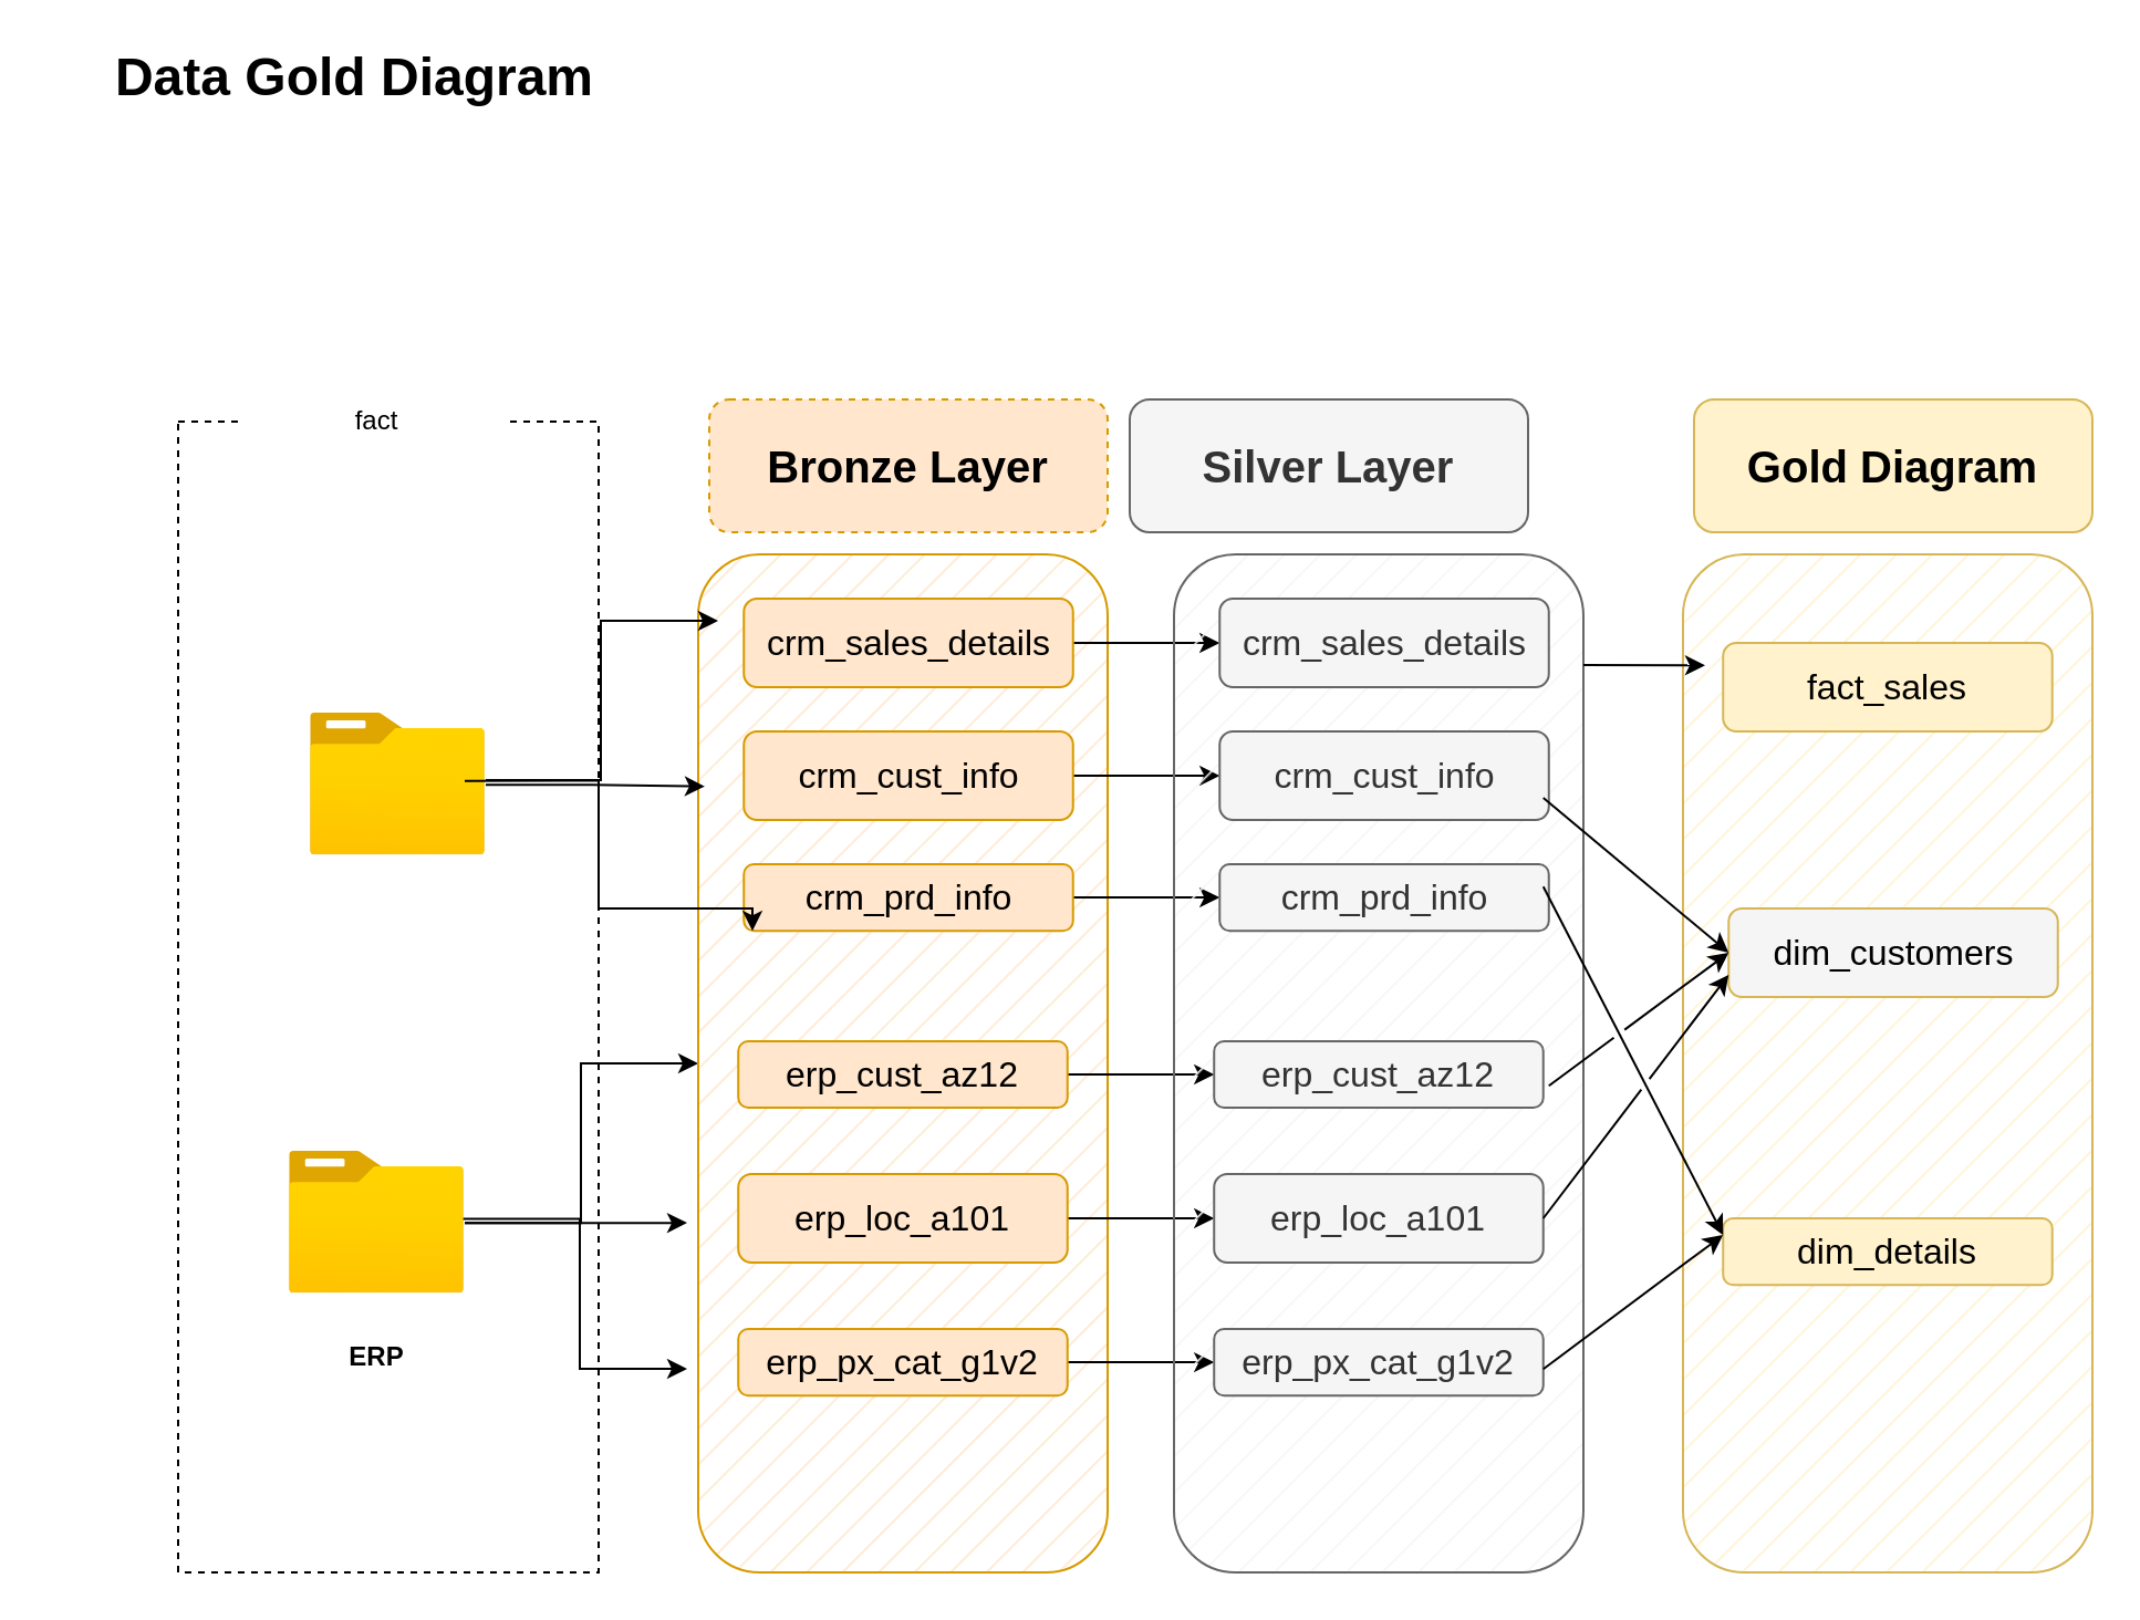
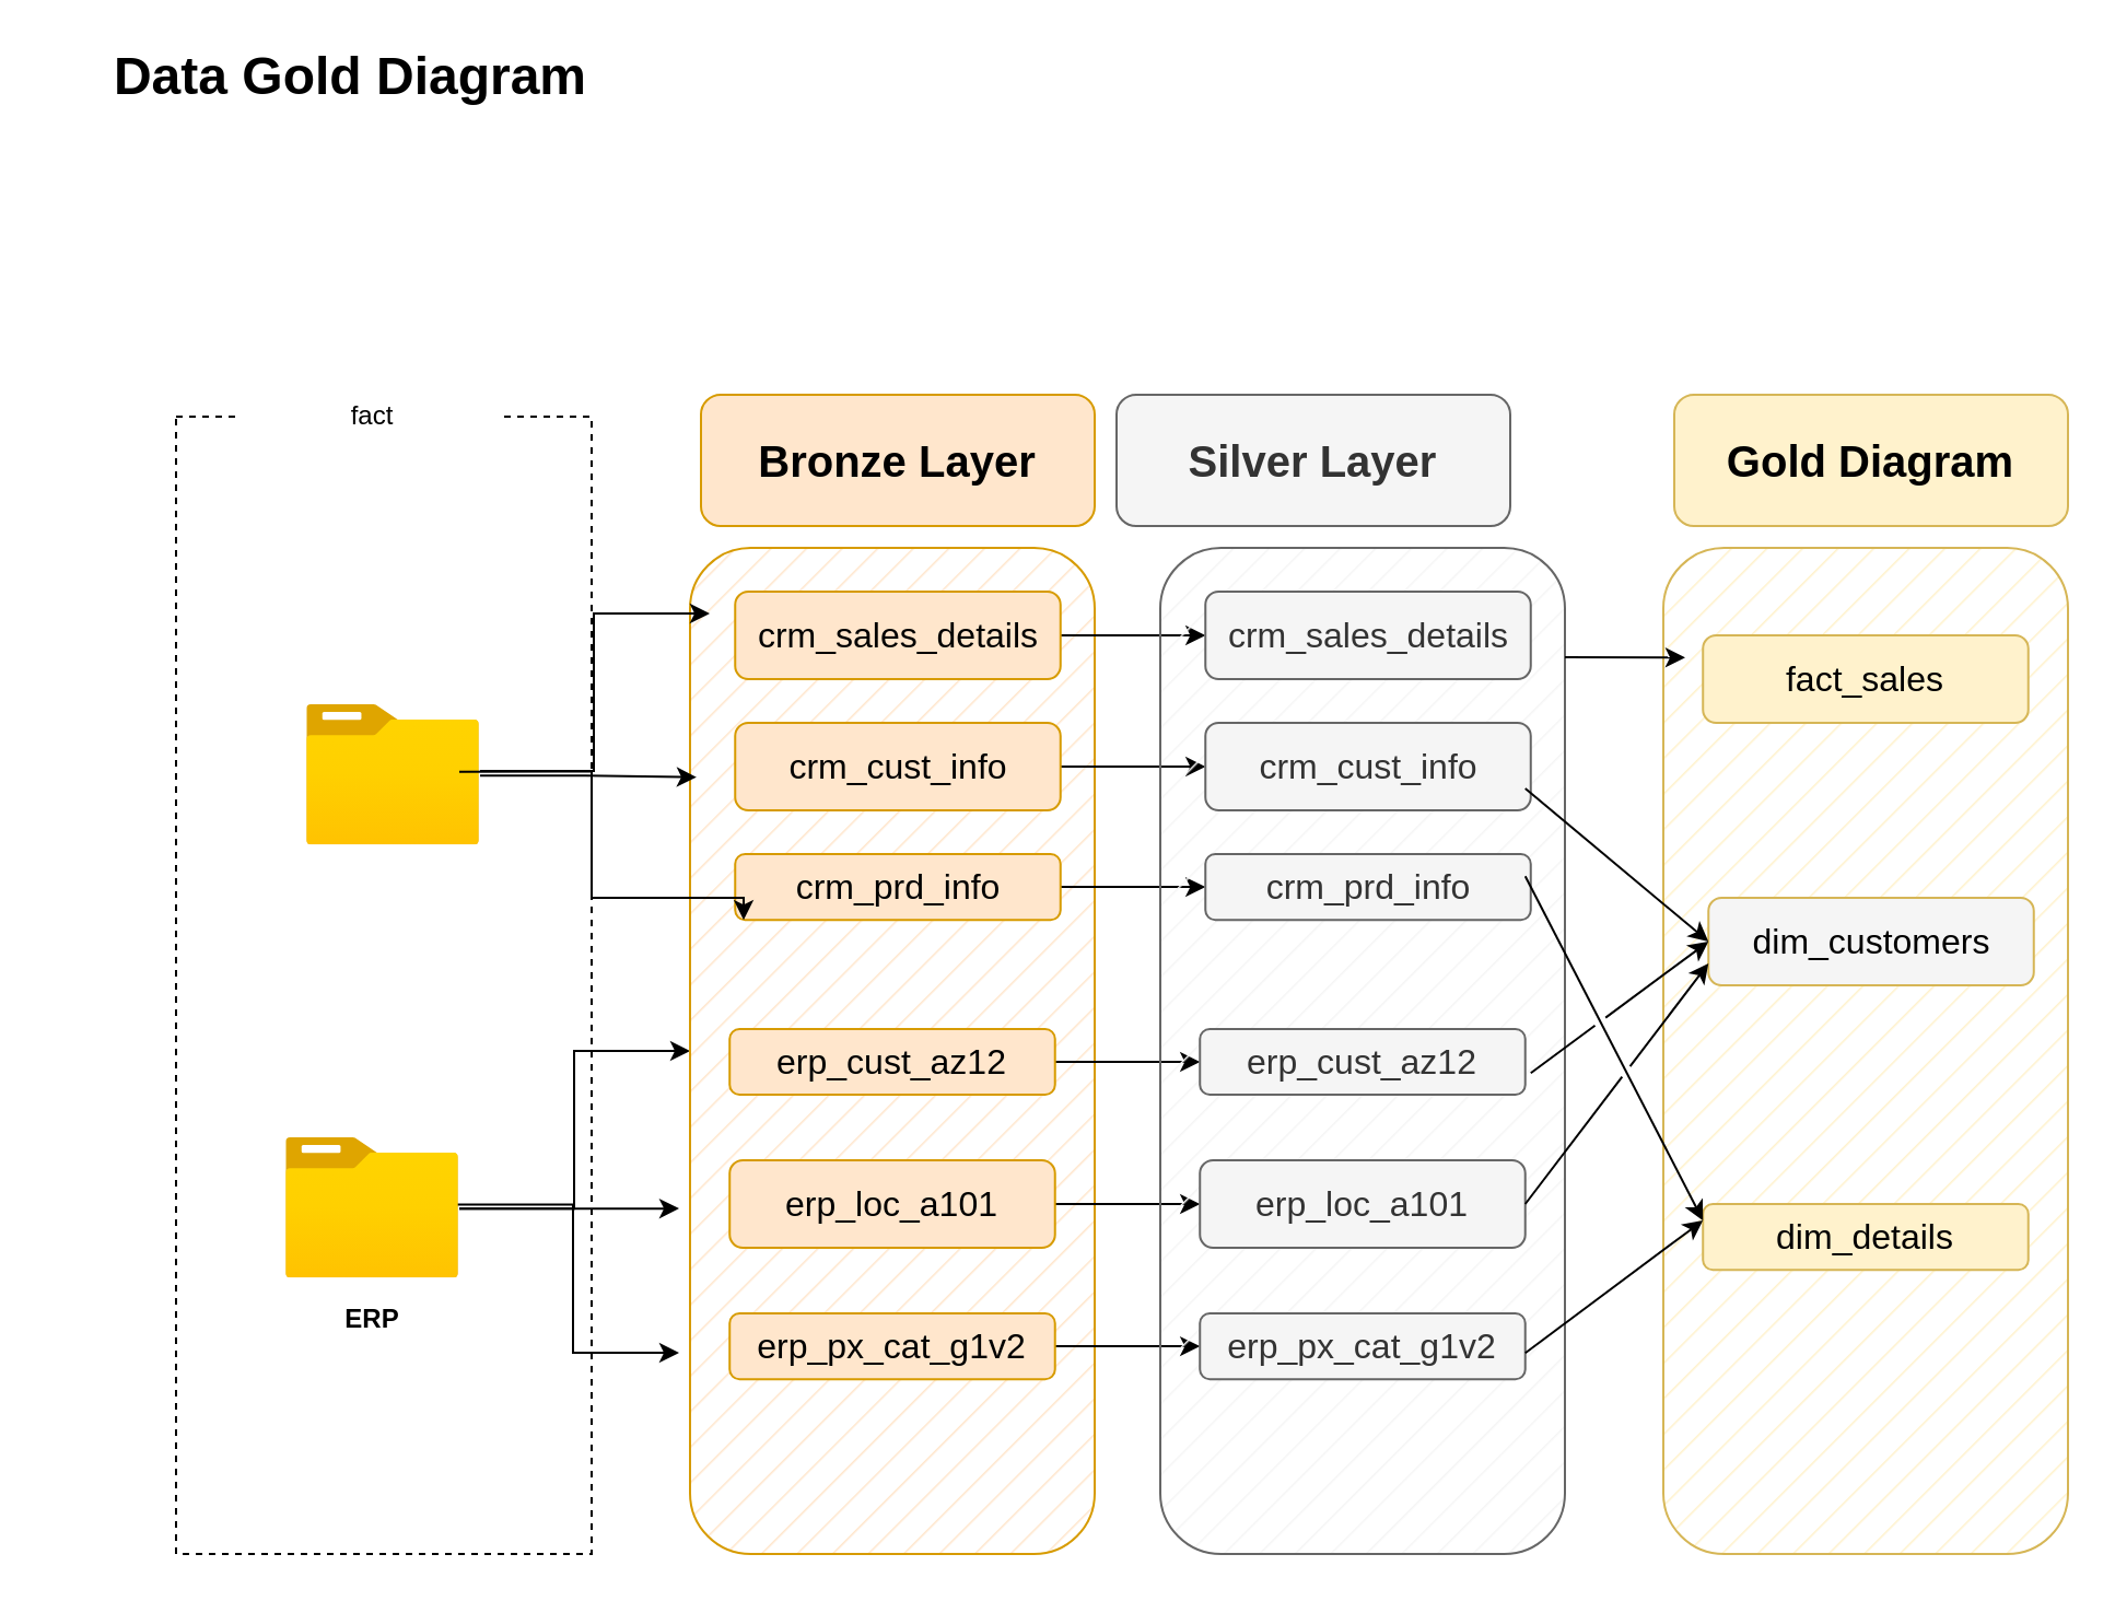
  <mxCell id="0" />
  <mxCell id="1" parent="0" />
  <mxCell id="2" value="&lt;b&gt;&lt;font style=&quot;font-size: 24px;&quot;&gt;Data Gold Diagram&lt;/font&gt;&lt;/b&gt;" style="text;html=1;align=center;verticalAlign=middle;whiteSpace=wrap;rounded=0;" parent="1" vertex="1"><mxGeometry x="20" y="20" width="280" height="30" as="geometry" /></mxCell>
  <mxCell id="3" value="" style="rounded=0;whiteSpace=wrap;html=1;fillColor=none;dashed=1;" parent="1" vertex="1"><mxGeometry x="80" y="190" width="190" height="520" as="geometry" /></mxCell>
  <mxCell id="4" value="fact" style="rounded=1;whiteSpace=wrap;html=1;strokeColor=none;" parent="1" vertex="1"><mxGeometry x="110" y="160" width="120" height="60" as="geometry" /></mxCell>
  <mxCell id="5" value="" style="image;aspect=fixed;html=1;points=[];align=center;fontSize=12;image=img/lib/azure2/general/Folder_Blank.svg;" parent="1" vertex="1"><mxGeometry x="140" y="322" width="79" height="64.12" as="geometry" /></mxCell>
  <mxCell id="6" style="edgeStyle=orthogonalEdgeStyle;rounded=0;orthogonalLoop=1;jettySize=auto;html=1;" parent="1" source="9" target="11" edge="1"><mxGeometry relative="1" as="geometry"><Array as="points"><mxPoint x="262" y="552" /><mxPoint x="262" y="480" /></Array></mxGeometry></mxCell>
  <mxCell id="7" style="edgeStyle=orthogonalEdgeStyle;rounded=0;orthogonalLoop=1;jettySize=auto;html=1;" parent="1" source="9" edge="1"><mxGeometry relative="1" as="geometry"><mxPoint x="310" y="552.06" as="targetPoint" /></mxGeometry></mxCell>
  <mxCell id="8" style="edgeStyle=orthogonalEdgeStyle;rounded=0;orthogonalLoop=1;jettySize=auto;html=1;" parent="1" edge="1"><mxGeometry relative="1" as="geometry"><mxPoint x="310" y="618" as="targetPoint" /><mxPoint x="180" y="550.22" as="sourcePoint" /><Array as="points"><mxPoint x="261.5" y="550.12" /></Array></mxGeometry></mxCell>
  <mxCell id="9" value="" style="image;aspect=fixed;html=1;points=[];align=center;fontSize=12;image=img/lib/azure2/general/Folder_Blank.svg;" parent="1" vertex="1"><mxGeometry x="130.5" y="520" width="79" height="64.12" as="geometry" /></mxCell>
- <mxCell id="10" value="&lt;b&gt;ERP&lt;/b&gt;" style="text;html=1;align=center;verticalAlign=middle;whiteSpace=wrap;rounded=0;" parent="1" vertex="1"><mxGeometry x="140" y="598.12" width="60" height="30" as="geometry" /></mxCell>
+ <mxCell id="10" value="&lt;b&gt;ERP&lt;/b&gt;" style="text;html=1;align=center;verticalAlign=middle;whiteSpace=wrap;rounded=0;" parent="1" vertex="1"><mxGeometry x="140" y="588.12" width="60" height="30" as="geometry" /></mxCell>
  <mxCell id="11" value="" style="rounded=1;whiteSpace=wrap;html=1;fillColor=#ffe6cc;strokeColor=#d79b00;fillStyle=hatch;" parent="1" vertex="1"><mxGeometry x="315" y="250" width="185" height="460" as="geometry" /></mxCell>
- <mxCell id="12" value="&lt;font style=&quot;font-size: 20px;&quot;&gt;&lt;b&gt;Bronze Layer&lt;/b&gt;&lt;/font&gt;" style="rounded=1;whiteSpace=wrap;html=1;fillColor=#ffe6cc;strokeColor=#d79b00;dashed=1;" parent="1" vertex="1"><mxGeometry x="320" y="180" width="180" height="60" as="geometry" /></mxCell>
+ <mxCell id="12" value="&lt;font style=&quot;font-size: 20px;&quot;&gt;&lt;b&gt;Bronze Layer&lt;/b&gt;&lt;/font&gt;" style="rounded=1;whiteSpace=wrap;html=1;fillColor=#ffe6cc;strokeColor=#d79b00;" parent="1" vertex="1"><mxGeometry x="320" y="180" width="180" height="60" as="geometry" /></mxCell>
  <mxCell id="13" value="" style="edgeStyle=orthogonalEdgeStyle;rounded=0;orthogonalLoop=1;jettySize=auto;html=1;" parent="1" source="14" target="30" edge="1"><mxGeometry relative="1" as="geometry" /></mxCell>
  <mxCell id="14" value="&lt;font style=&quot;font-size: 16px;&quot;&gt;crm_sales_details&lt;/font&gt;" style="rounded=1;whiteSpace=wrap;html=1;fillColor=#ffe6cc;strokeColor=#d79b00;" parent="1" vertex="1"><mxGeometry x="335.63" y="270" width="148.75" height="40" as="geometry" /></mxCell>
  <mxCell id="15" value="" style="edgeStyle=orthogonalEdgeStyle;rounded=0;orthogonalLoop=1;jettySize=auto;html=1;" parent="1" source="16" target="31" edge="1"><mxGeometry relative="1" as="geometry" /></mxCell>
  <mxCell id="16" value="&lt;font style=&quot;font-size: 16px;&quot;&gt;crm_cust_info&lt;/font&gt;" style="rounded=1;whiteSpace=wrap;html=1;fillColor=#ffe6cc;strokeColor=#d79b00;" parent="1" vertex="1"><mxGeometry x="335.63" y="330" width="148.75" height="40" as="geometry" /></mxCell>
  <mxCell id="17" value="" style="edgeStyle=orthogonalEdgeStyle;rounded=0;orthogonalLoop=1;jettySize=auto;html=1;" parent="1" source="18" target="32" edge="1"><mxGeometry relative="1" as="geometry" /></mxCell>
  <mxCell id="18" value="&lt;font style=&quot;font-size: 16px;&quot;&gt;crm_prd_info&lt;/font&gt;" style="rounded=1;whiteSpace=wrap;html=1;fillColor=#ffe6cc;strokeColor=#d79b00;" parent="1" vertex="1"><mxGeometry x="335.63" y="390" width="148.75" height="30.12" as="geometry" /></mxCell>
  <mxCell id="19" value="" style="edgeStyle=orthogonalEdgeStyle;rounded=0;orthogonalLoop=1;jettySize=auto;html=1;" parent="1" source="20" target="33" edge="1"><mxGeometry relative="1" as="geometry" /></mxCell>
  <mxCell id="20" value="&lt;font style=&quot;font-size: 16px;&quot;&gt;erp_cust_az12&lt;/font&gt;" style="rounded=1;whiteSpace=wrap;html=1;fillColor=#ffe6cc;strokeColor=#d79b00;" parent="1" vertex="1"><mxGeometry x="333.12" y="470" width="148.75" height="30" as="geometry" /></mxCell>
  <mxCell id="21" value="" style="edgeStyle=orthogonalEdgeStyle;rounded=0;orthogonalLoop=1;jettySize=auto;html=1;" parent="1" source="22" target="34" edge="1"><mxGeometry relative="1" as="geometry" /></mxCell>
  <mxCell id="22" value="&lt;font style=&quot;font-size: 16px;&quot;&gt;erp_loc_a101&lt;/font&gt;" style="rounded=1;whiteSpace=wrap;html=1;fillColor=#ffe6cc;strokeColor=#d79b00;" parent="1" vertex="1"><mxGeometry x="333.12" y="530" width="148.75" height="40" as="geometry" /></mxCell>
  <mxCell id="23" value="" style="edgeStyle=orthogonalEdgeStyle;rounded=0;orthogonalLoop=1;jettySize=auto;html=1;" parent="1" source="24" target="35" edge="1"><mxGeometry relative="1" as="geometry" /></mxCell>
  <mxCell id="24" value="&lt;font style=&quot;font-size: 16px;&quot;&gt;erp_px_cat_g1v2&lt;/font&gt;" style="rounded=1;whiteSpace=wrap;html=1;fillColor=#ffe6cc;strokeColor=#d79b00;" parent="1" vertex="1"><mxGeometry x="333.12" y="600" width="148.75" height="30.12" as="geometry" /></mxCell>
  <mxCell id="25" style="edgeStyle=orthogonalEdgeStyle;rounded=0;orthogonalLoop=1;jettySize=auto;html=1;entryX=0.016;entryY=0.228;entryDx=0;entryDy=0;entryPerimeter=0;" parent="1" source="5" target="11" edge="1"><mxGeometry relative="1" as="geometry" /></mxCell>
  <mxCell id="26" style="edgeStyle=orthogonalEdgeStyle;rounded=0;orthogonalLoop=1;jettySize=auto;html=1;" parent="1" edge="1"><mxGeometry relative="1" as="geometry"><mxPoint x="219" y="352" as="sourcePoint" /><mxPoint x="324" y="280" as="targetPoint" /><Array as="points"><mxPoint x="271" y="352" /><mxPoint x="271" y="280" /></Array></mxGeometry></mxCell>
  <mxCell id="27" style="edgeStyle=orthogonalEdgeStyle;rounded=0;orthogonalLoop=1;jettySize=auto;html=1;" parent="1" edge="1"><mxGeometry relative="1" as="geometry"><mxPoint x="339.5" y="420.12" as="targetPoint" /><mxPoint x="209.5" y="352.34" as="sourcePoint" /><Array as="points"><mxPoint x="270" y="352" /><mxPoint x="270" y="410" /><mxPoint x="340" y="410" /></Array></mxGeometry></mxCell>
  <mxCell id="28" value="" style="rounded=1;whiteSpace=wrap;html=1;fillColor=#f5f5f5;strokeColor=#666666;fillStyle=hatch;fontColor=#333333;" parent="1" vertex="1"><mxGeometry x="530" y="250" width="185" height="460" as="geometry" /></mxCell>
  <mxCell id="29" value="&lt;font style=&quot;font-size: 20px;&quot;&gt;&lt;b&gt;Silver Layer&lt;/b&gt;&lt;/font&gt;" style="rounded=1;whiteSpace=wrap;html=1;fillColor=#f5f5f5;strokeColor=#666666;fontColor=#333333;" parent="1" vertex="1"><mxGeometry x="510" y="180" width="180" height="60" as="geometry" /></mxCell>
  <mxCell id="30" value="&lt;font style=&quot;font-size: 16px;&quot;&gt;crm_sales_details&lt;/font&gt;" style="rounded=1;whiteSpace=wrap;html=1;fillColor=#f5f5f5;strokeColor=#666666;fontColor=#333333;" parent="1" vertex="1"><mxGeometry x="550.63" y="270" width="148.75" height="40" as="geometry" /></mxCell>
  <mxCell id="31" value="&lt;font style=&quot;font-size: 16px;&quot;&gt;crm_cust_info&lt;/font&gt;" style="rounded=1;whiteSpace=wrap;html=1;fillColor=#f5f5f5;strokeColor=#666666;fontColor=#333333;" parent="1" vertex="1"><mxGeometry x="550.63" y="330" width="148.75" height="40" as="geometry" /></mxCell>
  <mxCell id="32" value="&lt;font style=&quot;font-size: 16px;&quot;&gt;crm_prd_info&lt;/font&gt;" style="rounded=1;whiteSpace=wrap;html=1;fillColor=#f5f5f5;strokeColor=#666666;fontColor=#333333;" parent="1" vertex="1"><mxGeometry x="550.63" y="390" width="148.75" height="30.12" as="geometry" /></mxCell>
  <mxCell id="33" value="&lt;font style=&quot;font-size: 16px;&quot;&gt;erp_cust_az12&lt;/font&gt;" style="rounded=1;whiteSpace=wrap;html=1;fillColor=#f5f5f5;strokeColor=#666666;fontColor=#333333;" parent="1" vertex="1"><mxGeometry x="548.12" y="470" width="148.75" height="30" as="geometry" /></mxCell>
  <mxCell id="34" value="&lt;font style=&quot;font-size: 16px;&quot;&gt;erp_loc_a101&lt;/font&gt;" style="rounded=1;whiteSpace=wrap;html=1;fillColor=#f5f5f5;strokeColor=#666666;fontColor=#333333;" parent="1" vertex="1"><mxGeometry x="548.12" y="530" width="148.75" height="40" as="geometry" /></mxCell>
  <mxCell id="35" value="&lt;font style=&quot;font-size: 16px;&quot;&gt;erp_px_cat_g1v2&lt;/font&gt;" style="rounded=1;whiteSpace=wrap;html=1;fillColor=#f5f5f5;strokeColor=#666666;fontColor=#333333;" parent="1" vertex="1"><mxGeometry x="548.12" y="600" width="148.75" height="30.12" as="geometry" /></mxCell>
  <mxCell id="36" value="" style="rounded=1;whiteSpace=wrap;html=1;fillColor=#fff2cc;strokeColor=#d6b656;fillStyle=hatch;" vertex="1" parent="1"><mxGeometry x="760" y="250" width="185" height="460" as="geometry" /></mxCell>
  <mxCell id="37" value="&lt;font style=&quot;font-size: 20px;&quot;&gt;&lt;b&gt;Gold Diagram&lt;/b&gt;&lt;/font&gt;" style="rounded=1;whiteSpace=wrap;html=1;fillColor=#fff2cc;strokeColor=#d6b656;" vertex="1" parent="1"><mxGeometry x="765" y="180" width="180" height="60" as="geometry" /></mxCell>
  <mxCell id="38" value="&lt;font style=&quot;font-size: 16px;&quot;&gt;fact_sales&lt;/font&gt;" style="rounded=1;whiteSpace=wrap;html=1;fillColor=#fff2cc;strokeColor=#d6b656;" vertex="1" parent="1"><mxGeometry x="778.12" y="290" width="148.75" height="40" as="geometry" /></mxCell>
  <mxCell id="39" value="&lt;font style=&quot;font-size: 16px;&quot;&gt;dim_customers&lt;/font&gt;" style="rounded=1;whiteSpace=wrap;html=1;fillColor=#f5f5f5;strokeColor=#d6b656;" vertex="1" parent="1"><mxGeometry x="780.63" y="410" width="148.75" height="40" as="geometry" /></mxCell>
  <mxCell id="40" value="&lt;font style=&quot;font-size: 16px;&quot;&gt;dim_details&lt;/font&gt;" style="rounded=1;whiteSpace=wrap;html=1;fillColor=#fff2cc;strokeColor=#d6b656;" vertex="1" parent="1"><mxGeometry x="778.12" y="550" width="148.75" height="30.12" as="geometry" /></mxCell>
  <mxCell id="41" value="" style="endArrow=classic;html=1;rounded=0;entryX=0.054;entryY=0.109;entryDx=0;entryDy=0;entryPerimeter=0;" edge="1" parent="1" target="36"><mxGeometry width="50" height="50" relative="1" as="geometry"><mxPoint x="715" y="300" as="sourcePoint" /><mxPoint x="765" y="250" as="targetPoint" /></mxGeometry></mxCell>
  <mxCell id="42" value="" style="endArrow=classic;html=1;rounded=0;entryX=0;entryY=0.5;entryDx=0;entryDy=0;jumpStyle=gap;" edge="1" parent="1" target="39"><mxGeometry width="50" height="50" relative="1" as="geometry"><mxPoint x="696.87" y="360" as="sourcePoint" /><mxPoint x="746.87" y="310" as="targetPoint" /></mxGeometry></mxCell>
  <mxCell id="43" value="" style="endArrow=classic;html=1;rounded=0;entryX=0;entryY=0.25;entryDx=0;entryDy=0;jumpStyle=gap;" edge="1" parent="1" target="40"><mxGeometry width="50" height="50" relative="1" as="geometry"><mxPoint x="696.87" y="400.12" as="sourcePoint" /><mxPoint x="780" y="420.12" as="targetPoint" /></mxGeometry></mxCell>
  <mxCell id="44" value="" style="endArrow=classic;html=1;rounded=0;entryX=0;entryY=0.75;entryDx=0;entryDy=0;jumpStyle=gap;" edge="1" parent="1" target="39"><mxGeometry width="50" height="50" relative="1" as="geometry"><mxPoint x="696.87" y="550" as="sourcePoint" /><mxPoint x="746.87" y="500" as="targetPoint" /></mxGeometry></mxCell>
  <mxCell id="45" value="" style="endArrow=classic;html=1;rounded=0;entryX=0;entryY=0.5;entryDx=0;entryDy=0;jumpStyle=gap;" edge="1" parent="1" target="39"><mxGeometry width="50" height="50" relative="1" as="geometry"><mxPoint x="699.38" y="490.12" as="sourcePoint" /><mxPoint x="792.51" y="420.12" as="targetPoint" /></mxGeometry></mxCell>
  <mxCell id="46" value="" style="endArrow=classic;html=1;rounded=0;entryX=0;entryY=0.25;entryDx=0;entryDy=0;jumpStyle=gap;" edge="1" parent="1" target="40"><mxGeometry width="50" height="50" relative="1" as="geometry"><mxPoint x="696.87" y="618.12" as="sourcePoint" /><mxPoint x="770" y="560" as="targetPoint" /></mxGeometry></mxCell>
